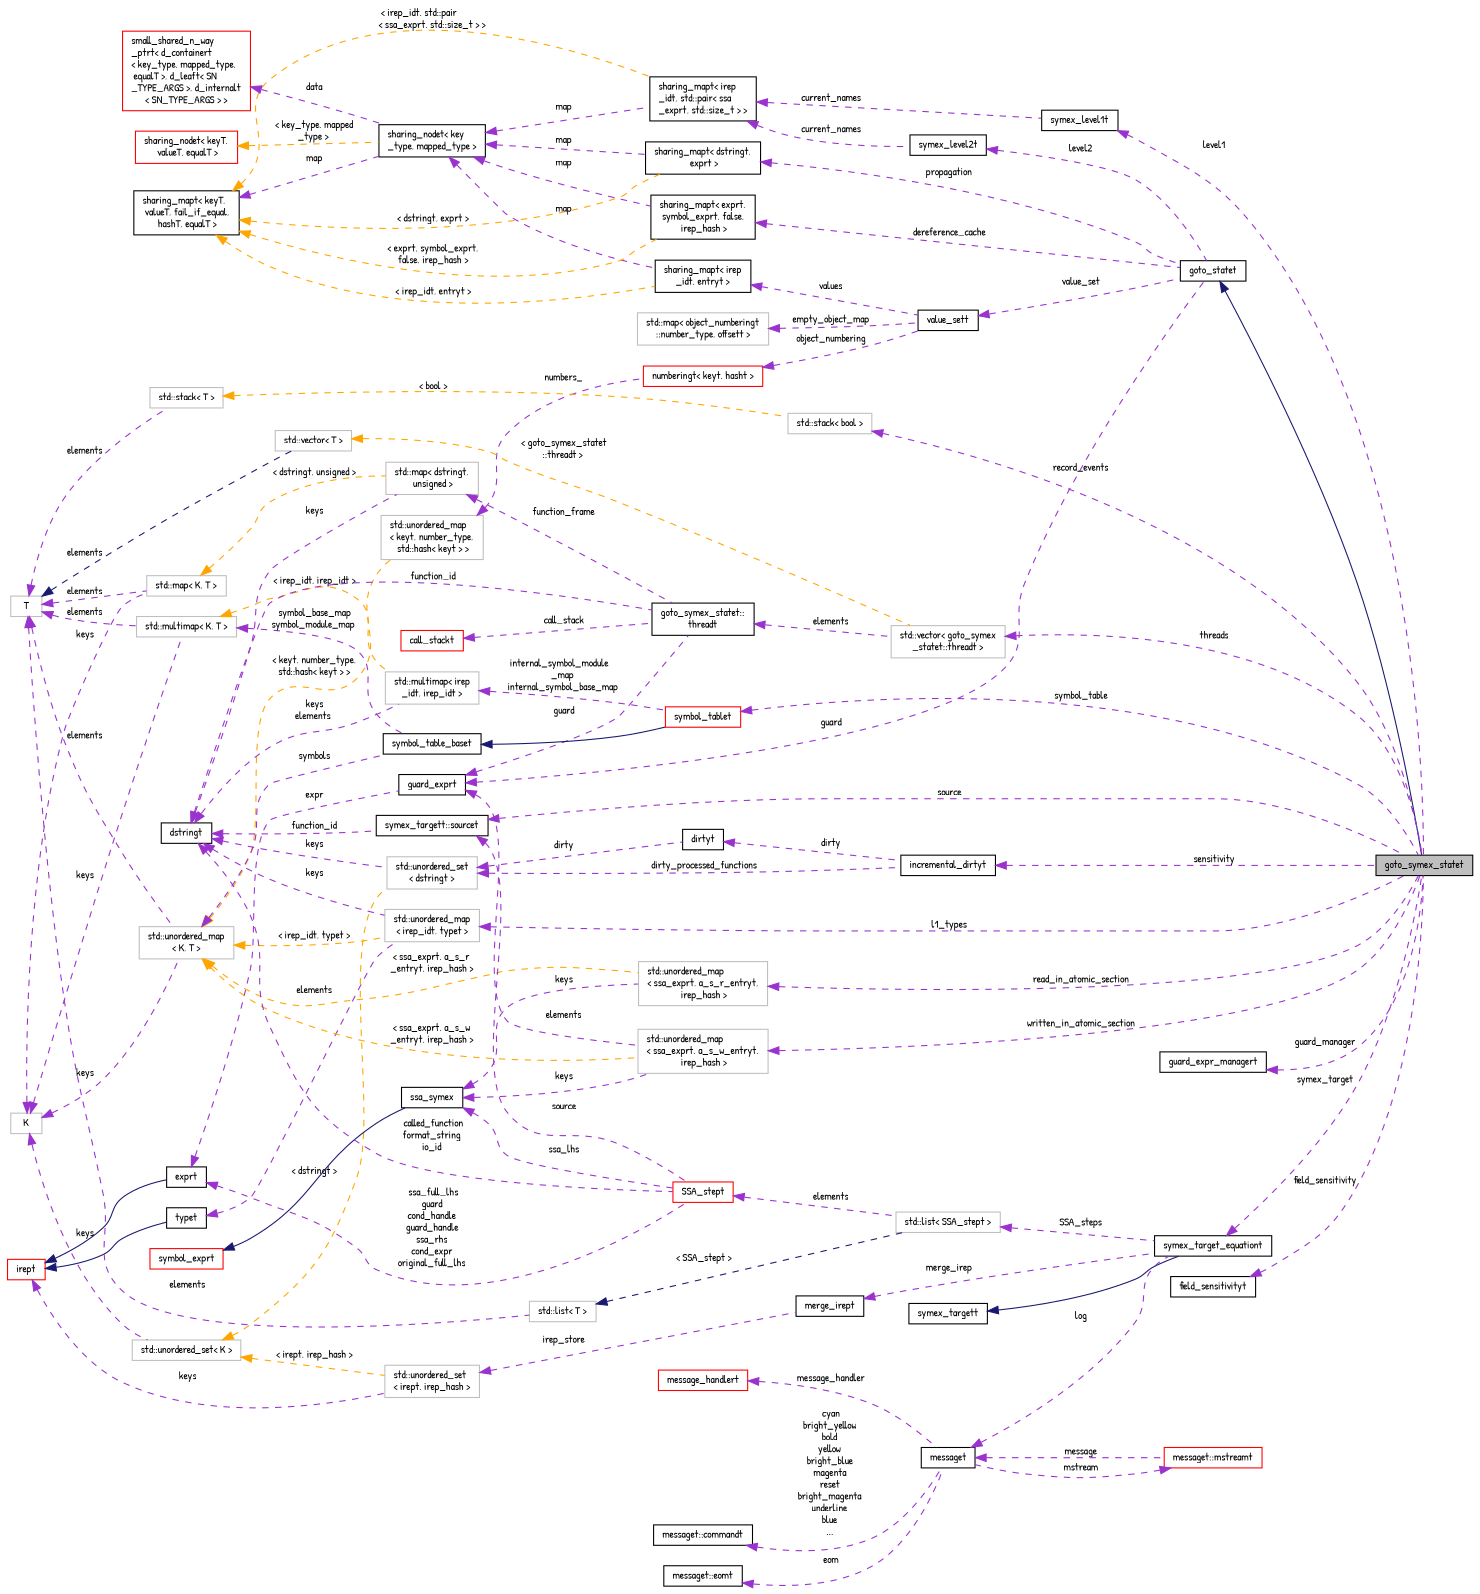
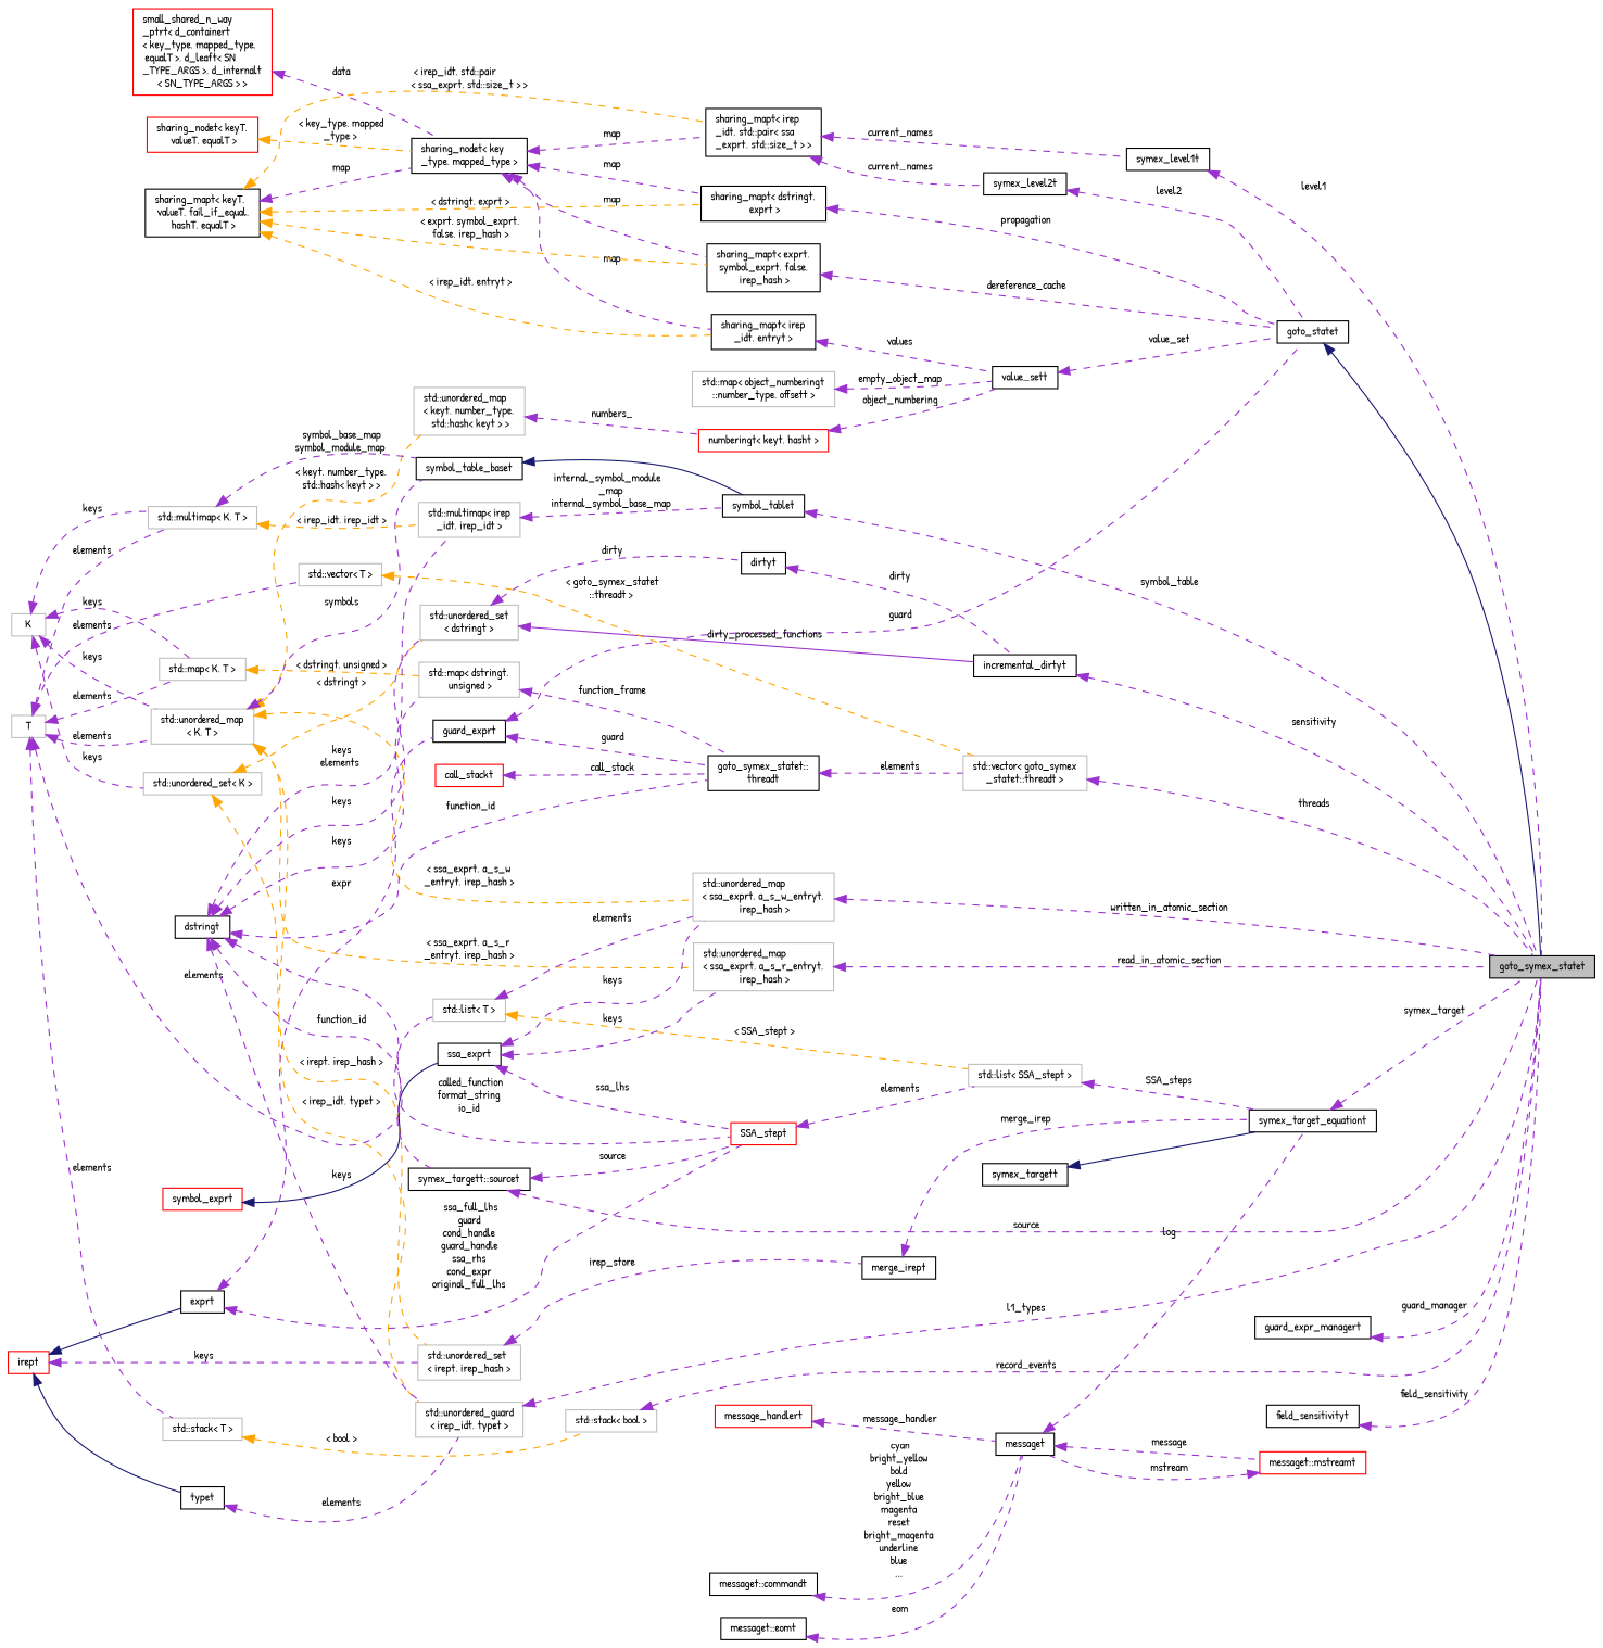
  digraph {
    fontname="Patrick Hand"
    rankdir=LR
    node [color=black fontname="Patrick Hand" fontsize=10 shape=record]
    edge [color=darkorchid3 dir=back fontname="Patrick Hand" fontsize=10 labelfontname=Helvetica labelfontsize=10 style=dashed]
    n1 [fillcolor=grey75 fontcolor=black height=0.2 label=goto_symex_statet style=filled width=0.4]
    n2 [height=0.2 label=goto_statet width=0.4]
    n3 [height=0.2 label="sharing_mapt\< dstringt,\l exprt \>" width=0.4]
    n4 [height=0.2 label="sharing_nodet\< key\l_type, mapped_type \>" width=0.4]
    n5 [height=0.2 label="sharing_mapt\< irep\l_idt, std::pair\< ssa\l_exprt, std::size_t \> \>" width=0.4]
    n6 [height=0.2 label="sharing_mapt\< exprt,\l symbol_exprt, false,\l irep_hash \>" width=0.4]
    n7 [height=0.2 label="sharing_mapt\< irep\l_idt, entryt \>" width=0.4]
    n8 [height=0.2 label="sharing_mapt\< keyT,\l valueT, fail_if_equal,\l hashT, equalT \>" width=0.4]
    n9 [height=0.2 label=symex_level2t width=0.4]
    n10 [height=0.2 label=symex_level1t width=0.4]
    n11 [height=0.2 label=value_sett width=0.4]
    n12 [color=red height=0.2 label="small_shared_n_way\l_ptrt\< d_containert\l\< key_type, mapped_type,\l equalT \>, d_leaft\< SN\l_TYPE_ARGS \>, d_internalt\l\< SN_TYPE_ARGS \> \>" width=0.4]
    n13 [color=red height=0.2 label="sharing_nodet\< keyT,\l valueT, equalT \>" width=0.4]
    n14 [height=0.2 label=guard_exprt width=0.4]
    n15 [height=0.2 label="goto_symex_statet::\lthreadt" width=0.4]
    n16 [color=grey75 height=0.2 label="std::vector\< goto_symex\l_statet::threadt \>" width=0.4]
    n17 [height=0.2 label=exprt width=0.4]
    n18 [color=red height=0.2 label=SSA_stept width=0.4]
    n19 [color=grey75 height=0.2 label="std::list\< SSA_stept \>" width=0.4]
    n20 [color=red height=0.2 label=irept width=0.4]
    n21 [color=grey75 height=0.2 label="std::unordered_set\l\< irept, irep_hash \>" width=0.4]
    n22 [height=0.2 label=typet width=0.4]
    n23 [height=0.2 label=merge_irept width=0.4]
-   n24 [color=grey75 height=0.2 label="std::unordered_map\l\< irep_idt, typet \>" width=0.4]
+   n24 [color=grey75 height=0.2 label="std::unordered_guard\l\< irep_idt, typet \>" width=0.4]
    n25 [color=grey75 height=0.2 label="std::map\< object_numberingt\l::number_type, offsett \>" width=0.4]
    n26 [color=grey75 height=0.2 label="std::map\< K, T \>" width=0.4]
    n27 [color=grey75 height=0.2 label="std::map\< dstringt,\l unsigned \>" width=0.4]
    n28 [color=grey75 height=0.2 label=K width=0.4]
    n29 [color=grey75 height=0.2 label="std::unordered_map\l\< K, T \>" width=0.4]
    n30 [color=grey75 height=0.2 label="std::multimap\< K, T \>" width=0.4]
    n31 [color=grey75 height=0.2 label="std::unordered_set\< K \>" width=0.4]
    n32 [color=grey75 height=0.2 label="std::unordered_map\l\< keyt, number_type,\l std::hash\< keyt \> \>" width=0.4]
    n33 [color=grey75 height=0.2 label="std::unordered_map\l\< ssa_exprt, a_s_r_entryt,\l irep_hash \>" width=0.4]
    n34 [height=0.2 label=symbol_table_baset width=0.4]
    n35 [color=grey75 height=0.2 label="std::unordered_map\l\< ssa_exprt, a_s_w_entryt,\l irep_hash \>" width=0.4]
    n36 [color=grey75 height=0.2 label="std::multimap\< irep\l_idt, irep_idt \>" width=0.4]
    n37 [color=grey75 height=0.2 label="std::unordered_set\l\< dstringt \>" width=0.4]
    n38 [color=grey75 height=0.2 label=T width=0.4]
    n39 [color=grey75 height=0.2 label="std::stack\< T \>" width=0.4]
    n40 [color=grey75 height=0.2 label="std::list\< T \>" width=0.4]
    n41 [color=grey75 height=0.2 label="std::vector\< T \>" width=0.4]
    n42 [color=grey75 height=0.2 label="std::stack\< bool \>" width=0.4]
    n43 [color=red height=0.2 label="numberingt\< keyt, hasht \>" width=0.4]
-   n44 [color=red height=0.2 label=symbol_tablet width=0.4]
-   n45 [height=0.2 label=ssa_symex width=0.4]
+   n44 [height=0.2 label=symbol_tablet width=0.4]
+   n45 [height=0.2 label=ssa_exprt width=0.4]
    n46 [color=red height=0.2 label=symbol_exprt width=0.4]
    n47 [height=0.2 label=dstringt width=0.4]
    n48 [height=0.2 label="symex_targett::sourcet" width=0.4]
    n49 [height=0.2 label=incremental_dirtyt width=0.4]
    n50 [height=0.2 label=dirtyt width=0.4]
    n51 [height=0.2 label=guard_expr_managert width=0.4]
    n52 [height=0.2 label=symex_target_equationt width=0.4]
    n53 [height=0.2 label=symex_targett width=0.4]
    n54 [height=0.2 label=messaget width=0.4]
    n55 [color=red height=0.2 label="messaget::mstreamt" width=0.4]
    n56 [color=red height=0.2 label=message_handlert width=0.4]
    n57 [height=0.2 label="messaget::commandt" width=0.4]
    n58 [height=0.2 label="messaget::eomt" width=0.4]
    n59 [height=0.2 label=field_sensitivityt width=0.4]
    n60 [color=red height=0.2 label=call_stackt width=0.4]
    n2 -> n1 [color=midnightblue style=solid]
    n3 -> n2 [label=" propagation"]
    n4 -> n3 [label=" map"]
    n4 -> n5 [label=" map"]
    n4 -> n6 [label=" map"]
    n4 -> n7 [label=" map"]
    n5 -> n9 [label=" current_names"]
    n5 -> n10 [label=" current_names"]
    n6 -> n2 [label=" dereference_cache"]
    n7 -> n11 [label=" values"]
    n8 -> n3 [color=orange label=" \< dstringt, exprt \>"]
    n8 -> n4 [label=" map"]
    n8 -> n5 [color=orange label=" \< irep_idt, std::pair\l\< ssa_exprt, std::size_t \> \>"]
    n8 -> n6 [color=orange label=" \< exprt, symbol_exprt,\l false, irep_hash \>"]
    n8 -> n7 [color=orange label=" \< irep_idt, entryt \>"]
    n9 -> n2 [label=" level2"]
    n10 -> n1 [label=" level1"]
    n11 -> n2 [label=" value_set"]
    n12 -> n4 [label=" data"]
    n13 -> n4 [color=orange label=" \< key_type, mapped\l_type \>"]
    n14 -> n2 [label=" guard"]
    n14 -> n15 [label=" guard"]
    n15 -> n16 [label=" elements"]
    n16 -> n1 [label=" threads"]
    n17 -> n14 [label=" expr"]
    n17 -> n18 [label=" ssa_full_lhs\nguard\ncond_handle\nguard_handle\nssa_rhs\ncond_expr\noriginal_full_lhs"]
    n18 -> n19 [label=" elements"]
    n19 -> n52 [label=" SSA_steps"]
    n20 -> n17 [color=midnightblue style=solid]
    n20 -> n21 [label=" keys"]
    n20 -> n22 [color=midnightblue style=solid]
    n21 -> n23 [label=" irep_store"]
    n22 -> n24 [label=" elements"]
    n23 -> n52 [label=" merge_irep"]
    n24 -> n1 [label=" l1_types"]
    n25 -> n11 [label=" empty_object_map"]
    n26 -> n27 [color=orange label=" \< dstringt, unsigned \>"]
    n27 -> n15 [label=" function_frame"]
    n28 -> n26 [label=" keys"]
    n28 -> n29 [label=" keys"]
    n28 -> n30 [label=" keys"]
    n28 -> n31 [label=" keys"]
    n29 -> n24 [color=orange label=" \< irep_idt, typet \>"]
    n29 -> n32 [color=orange label=" \< keyt, number_type,\l std::hash\< keyt \> \>"]
    n29 -> n33 [color=orange label=" \< ssa_exprt, a_s_r\l_entryt, irep_hash \>"]
    n29 -> n34 [label=" symbols"]
    n29 -> n35 [color=orange label=" \< ssa_exprt, a_s_w\l_entryt, irep_hash \>"]
    n30 -> n34 [label=" symbol_base_map\nsymbol_module_map"]
    n30 -> n36 [color=orange label=" \< irep_idt, irep_idt \>"]
    n31 -> n21 [color=orange label=" \< irept, irep_hash \>"]
    n31 -> n37 [color=orange label=" \< dstringt \>"]
    n32 -> n43 [label=" numbers_"]
    n33 -> n1 [label=" read_in_atomic_section"]
    n34 -> n44 [color=midnightblue style=solid]
    n35 -> n1 [label=" written_in_atomic_section"]
    n36 -> n44 [label=" internal_symbol_module\l_map\ninternal_symbol_base_map"]
-   n37 -> n49 [label=" dirty_processed_functions"]
+   n37 -> n49 [label=" dirty_processed_functions" style=solid]
    n37 -> n50 [label=" dirty"]
    n38 -> n26 [label=" elements"]
    n38 -> n29 [label=" elements"]
    n38 -> n30 [label=" elements"]
    n38 -> n39 [label=" elements"]
    n38 -> n40 [label=" elements"]
-   n38 -> n41 [color=midnightblue label=" elements"]
+   n38 -> n41 [label=" elements"]
    n39 -> n42 [color=orange label=" \< bool \>"]
-   n40 -> n19 [color=midnightblue label=" \< SSA_stept \>"]
-   n14 -> n35 [label=" elements"]
+   n40 -> n19 [color=orange label=" \< SSA_stept \>"]
+   n40 -> n35 [label=" elements"]
    n41 -> n16 [color=orange label=" \< goto_symex_statet\l::threadt \>"]
    n42 -> n1 [label=" record_events"]
    n43 -> n11 [label=" object_numbering"]
    n44 -> n1 [label=" symbol_table"]
    n45 -> n18 [label=" ssa_lhs"]
    n45 -> n33 [label=" keys"]
    n45 -> n35 [label=" keys"]
    n46 -> n45 [color=midnightblue style=solid]
    n47 -> n15 [label=" function_id"]
    n47 -> n18 [label=" called_function\nformat_string\nio_id"]
    n47 -> n24 [label=" keys"]
    n47 -> n27 [label=" keys"]
    n47 -> n36 [label=" keys\nelements"]
    n47 -> n37 [label=" keys"]
    n47 -> n48 [label=" function_id"]
    n48 -> n1 [label=" source"]
    n48 -> n18 [label=" source"]
    n49 -> n1 [label=" sensitivity"]
    n50 -> n49 [label=" dirty"]
    n51 -> n1 [label=" guard_manager"]
    n52 -> n1 [label=" symex_target"]
    n53 -> n52 [color=midnightblue style=solid]
    n54 -> n52 [label=" log"]
    n54 -> n55 [label=" message"]
    n55 -> n54 [label=" mstream"]
    n56 -> n54 [label=" message_handler"]
    n57 -> n54 [label=" cyan\nbright_yellow\nbold\nyellow\nbright_blue\nmagenta\nreset\nbright_magenta\nunderline\nblue\n..."]
    n58 -> n54 [label=" eom"]
    n59 -> n1 [label=" field_sensitivity"]
    n60 -> n15 [label=" call_stack"]
  }
